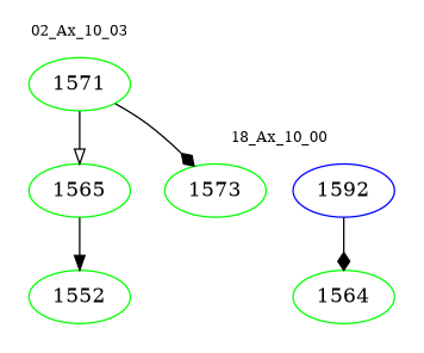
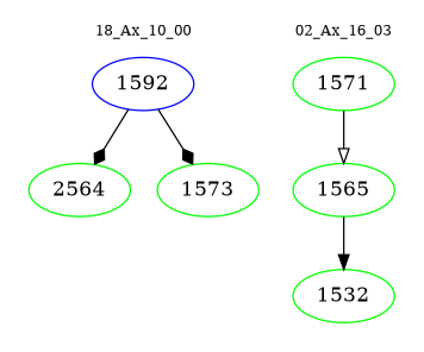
  digraph {
    node [color=green]
    edge [arrowhead=diamond color=black]
    n1 [color=blue label=1592]
-   n2 [label=1564]
+   n2 [label=2564]
    n3 [label=1573]
    n4 [label=1565]
-   n5 [label=1552]
+   n5 [label=1532]
    n6 [label=1571]
    subgraph cluster_1 {
      color=white
      fontsize=10
      label="18_Ax_10_00"
      n1
      n2
      n3
    }
    subgraph cluster_2 {
      color=white
      fontsize=10
-     label="02_Ax_10_03"
+     label="02_Ax_16_03"
      n4
      n5
      n6
    }
    n1 -> n2
-   n6 -> n3
+   n1 -> n3
    n4 -> n5 [arrowhead=normal]
    n6 -> n4 [arrowhead=onormal]
  }
